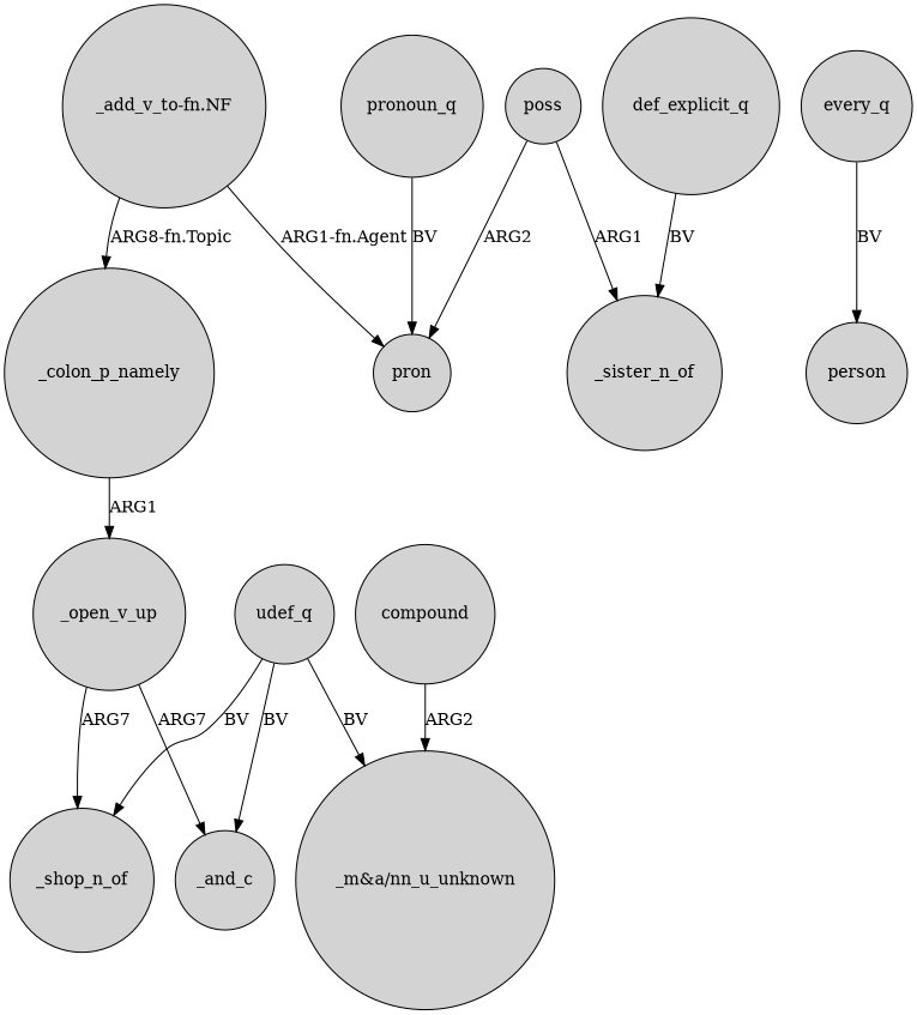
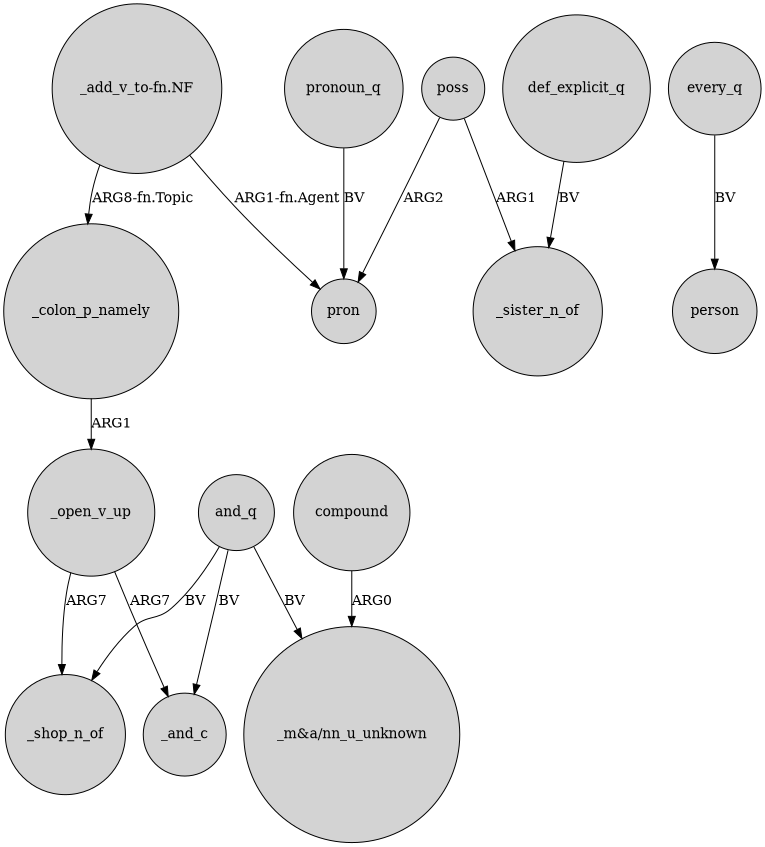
  digraph {
    node [shape=circle style=filled]
    "_add_v_to-fn.NF"
    _colon_p_namely
    pron
    _open_v_up
    _shop_n_of
    _and_c
    compound
    "_m&a/nn_u_unknown"
    every_q
    person
-   udef_q
+   udef_q [label=and_q]
    poss
    _sister_n_of
    def_explicit_q
    pronoun_q
    "_add_v_to-fn.NF" -> _colon_p_namely [label="ARG8-fn.Topic"]
    "_add_v_to-fn.NF" -> pron [label="ARG1-fn.Agent"]
    _colon_p_namely -> _open_v_up [label=ARG1]
    _open_v_up -> _shop_n_of [label=ARG7]
    _open_v_up -> _and_c [label=ARG7]
-   compound -> "_m&a/nn_u_unknown" [label=ARG2]
+   compound -> "_m&a/nn_u_unknown" [label=ARG0]
    every_q -> person [label=BV]
    udef_q -> _shop_n_of [label=BV]
    udef_q -> _and_c [label=BV]
    udef_q -> "_m&a/nn_u_unknown" [label=BV]
    poss -> pron [label=ARG2]
    poss -> _sister_n_of [label=ARG1]
    def_explicit_q -> _sister_n_of [label=BV]
    pronoun_q -> pron [label=BV]
  }
